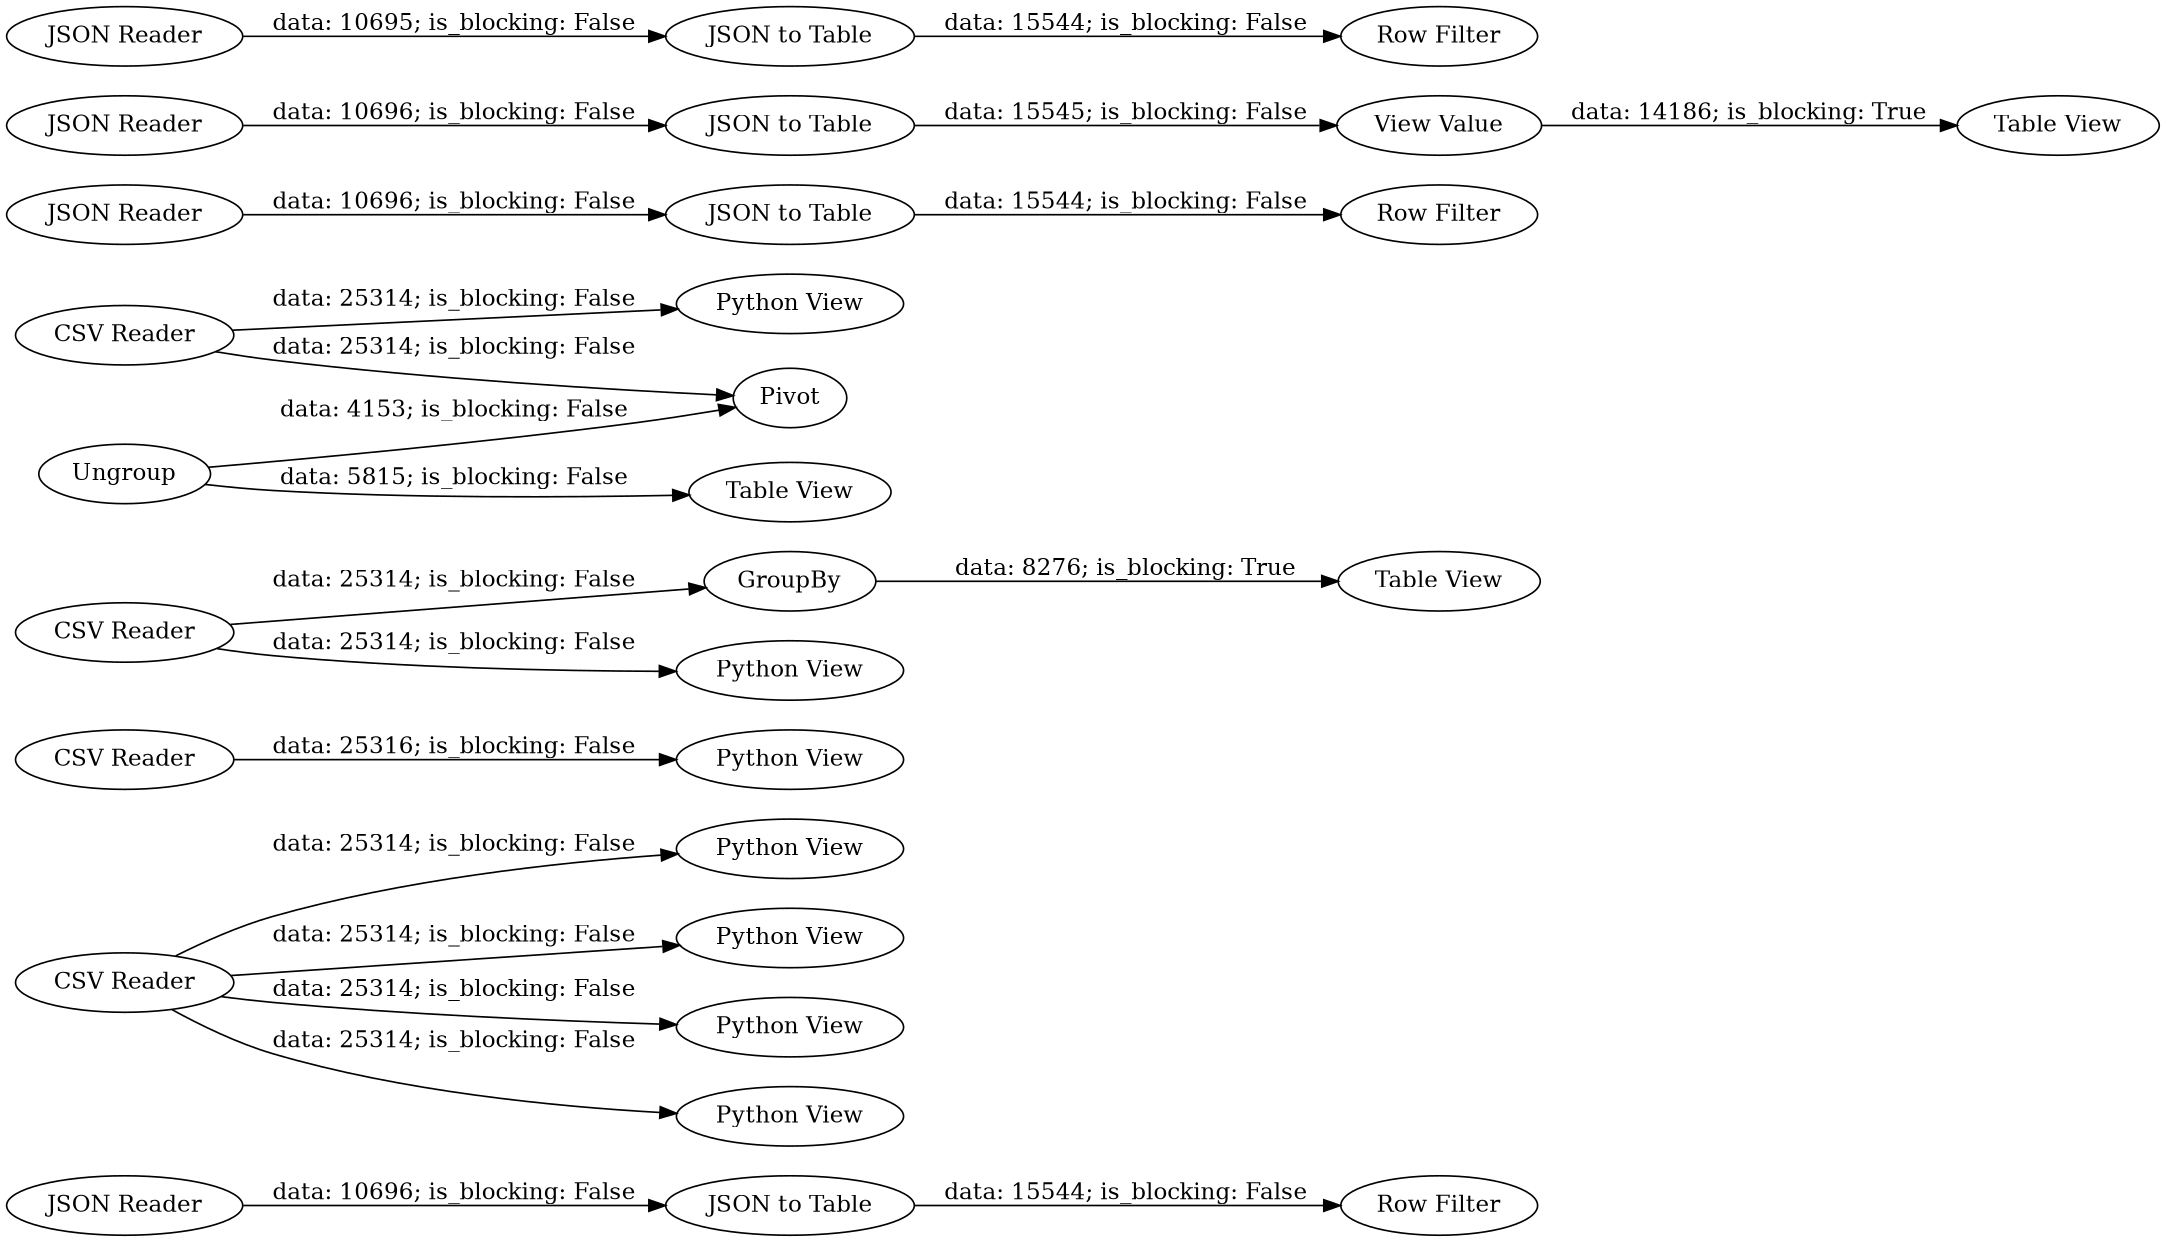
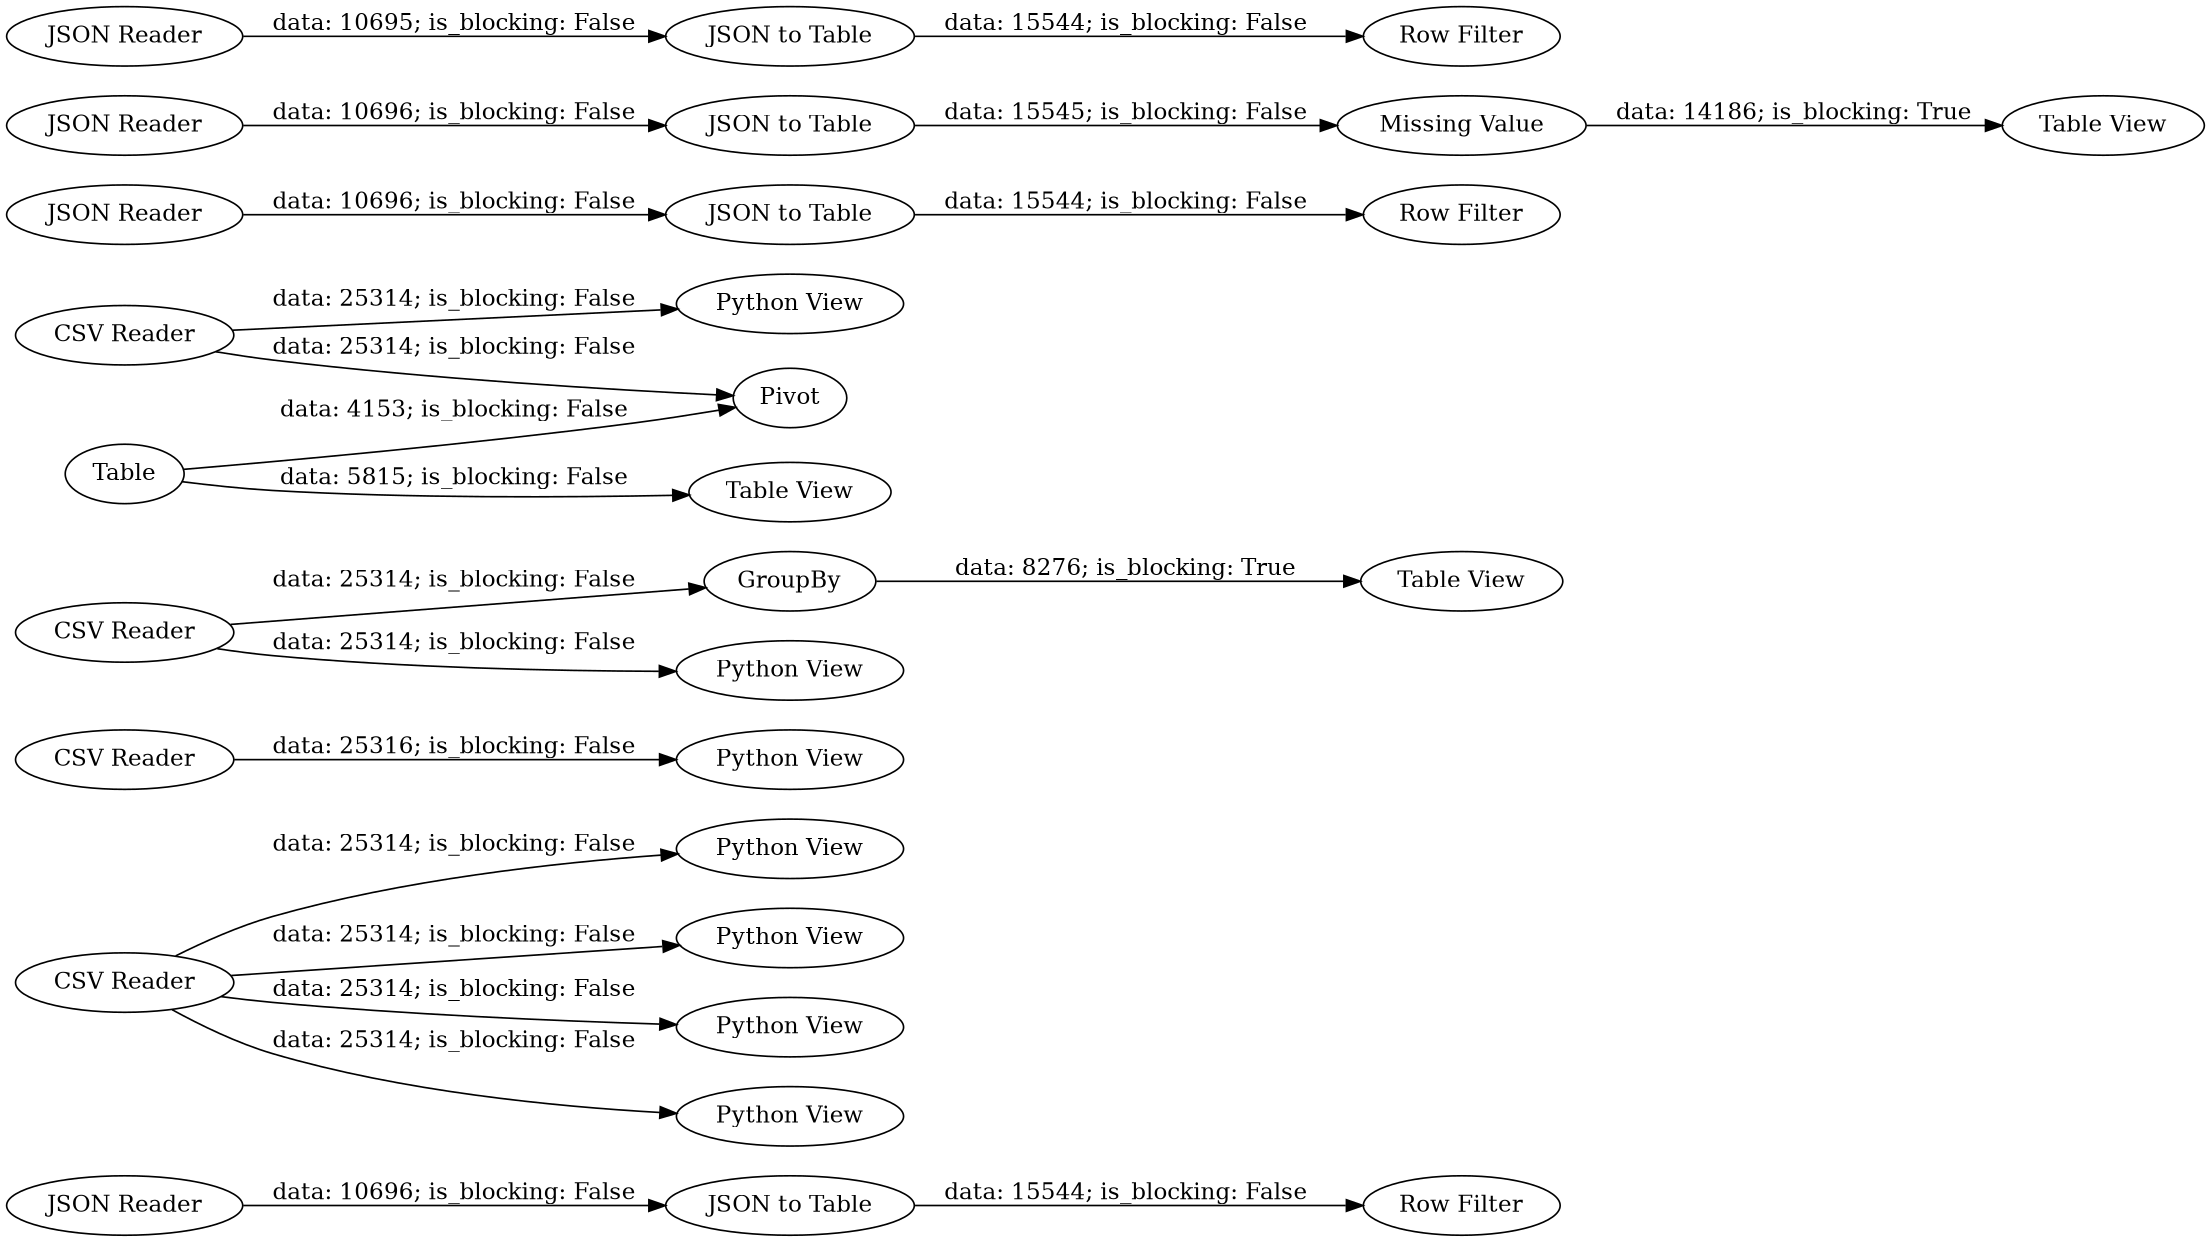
  digraph {
    rankdir=LR
    n1 [label="JSON Reader"]
    n2 [label="JSON to Table"]
    n3 [label="Row Filter"]
    n4 [label="Python View"]
    n5 [label="CSV Reader"]
    n6 [label="Python View"]
    n7 [label="Python View"]
    n8 [label="CSV Reader"]
    n9 [label=GroupBy]
    n10 [label="Python View"]
    n11 [label="Table View"]
    n12 [label="Python View"]
    n13 [label="JSON to Table"]
    n14 [label="Row Filter"]
    n15 [label="CSV Reader"]
    n16 [label=Pivot]
    n17 [label="Table View"]
    n18 [label="Python View"]
    n19 [label="Table View"]
-   n20 [label=Ungroup]
+   n20 [label=Table]
    n21 [label="JSON to Table"]
    n22 [label="Row Filter"]
    n23 [label="CSV Reader"]
    n24 [label="Python View"]
-   n25 [label="View Value"]
+   n25 [label="Missing Value"]
    n26 [label="JSON Reader"]
    n27 [label="JSON Reader"]
    n28 [label="JSON to Table"]
    n29 [label="JSON Reader"]
    n1 -> n2 [label="data: 10696; is_blocking: False"]
    n2 -> n3 [label="data: 15544; is_blocking: False"]
    n5 -> n6 [label="data: 25316; is_blocking: False"]
    n8 -> n9 [label="data: 25314; is_blocking: False"]
    n8 -> n10 [label="data: 25314; is_blocking: False"]
    n9 -> n11 [label="data: 8276; is_blocking: True"]
    n13 -> n14 [label="data: 15544; is_blocking: False"]
    n15 -> n12 [label="data: 25314; is_blocking: False"]
    n15 -> n16 [label="data: 25314; is_blocking: False"]
    n20 -> n16 [label="data: 4153; is_blocking: False"]
    n20 -> n17 [label="data: 5815; is_blocking: False"]
    n21 -> n22 [label="data: 15544; is_blocking: False"]
    n23 -> n4 [label="data: 25314; is_blocking: False"]
    n23 -> n7 [label="data: 25314; is_blocking: False"]
    n23 -> n18 [label="data: 25314; is_blocking: False"]
    n23 -> n24 [label="data: 25314; is_blocking: False"]
    n25 -> n19 [label="data: 14186; is_blocking: True"]
    n26 -> n13 [label="data: 10696; is_blocking: False"]
    n27 -> n28 [label="data: 10696; is_blocking: False"]
    n28 -> n25 [label="data: 15545; is_blocking: False"]
    n29 -> n21 [label="data: 10695; is_blocking: False"]
  }
